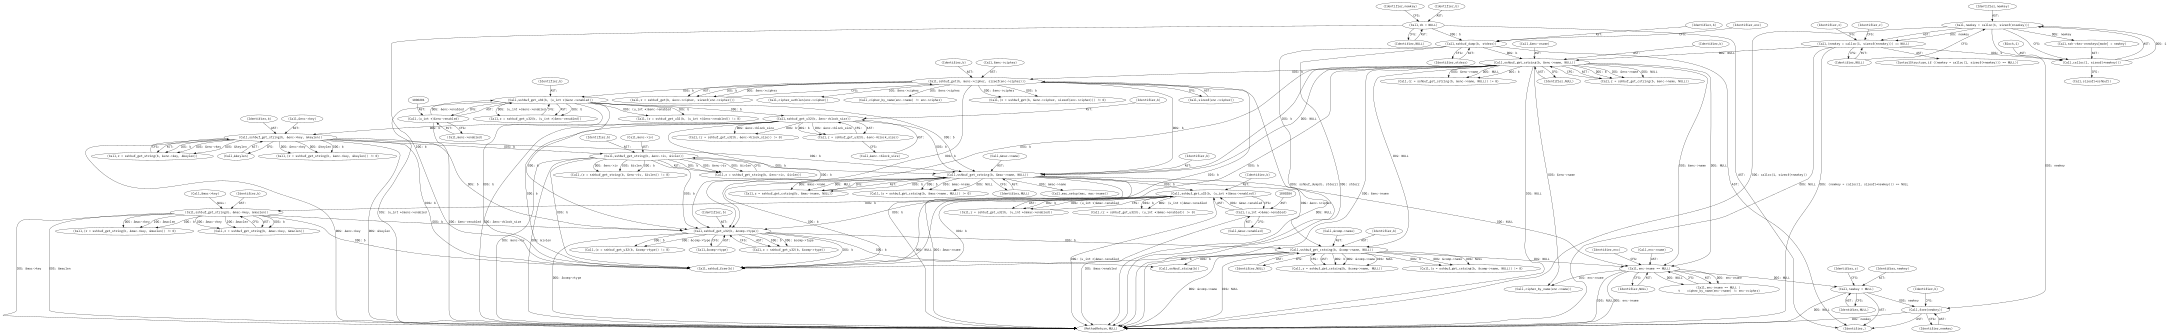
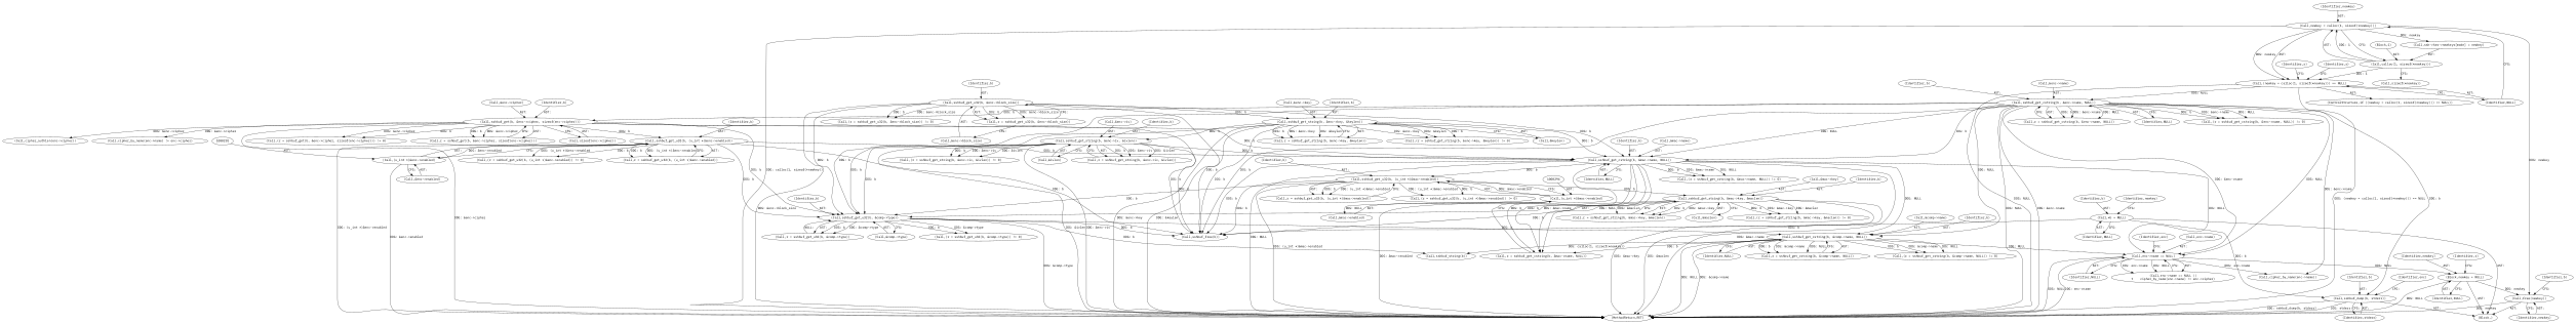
  digraph {
    fontname="IBM Plex Mono"
    node [fontname="IBM Plex Mono"]
    edge [fontname="IBM Plex Mono"]
    n1 [label="(Call,free(newkey))"]
-   n2 [label="(Identifier,)"]
-   n3 [label="(MethodReturn,NULL)"]
+   n2 [label="(Block,)"]
+   n3 [label="(MethodReturn,RET)"]
    n4 [label="(Identifier,newkey)"]
    n5 [label="(Call,newkey = calloc(1, sizeof(*newkey)))"]
    n6 [label="(Call,calloc(1, sizeof(*newkey)))"]
    n7 [label="(Call,(newkey = calloc(1, sizeof(*newkey))) == NULL)"]
    n8 [label="(Call,ssh->kex->newkeys[mode] = newkey)"]
-   n9 [label="(Call,sizeof(*sshbuf))"]
+   n9 [label="(Call,sizeof(*newkey))"]
    n10 [label="(Call,sshbuf_get_cstring(b, &enc->name, NULL))"]
    n11 [label="(ControlStructure,if ((newkey = calloc(1, sizeof(*newkey))) == NULL))"]
    n12 [label="(Identifier,NULL)"]
-   n13 [label="(Call,newkey = NULL)"]
+   n13 [label="(Block,newkey = NULL)"]
    n14 [label="(Identifier,NULL)"]
    n15 [label="(Call,enc->name == NULL)"]
    n16 [label="(Identifier,NULL)"]
    n17 [label="(Call,enc->name == NULL ||\n\t    cipher_by_name(enc->name) != enc->cipher)"]
    n18 [label="(Call,cipher_by_name(enc->name))"]
    n19 [label="(Call,sshbuf_get_cstring(b, &mac->name, NULL))"]
    n20 [label="(Call,sshbuf_get(b, &enc->cipher, sizeof(enc->cipher)))"]
    n21 [label="(Call,sshbuf_get_cstring(b, &comp->name, NULL))"]
    n22 [label="(Call,sshbuf_get_u32(b, &comp->type))"]
    n23 [label="(Call,sshbuf_free(b))"]
    n24 [label="(Call,r = sshbuf_get_cstring(b, &enc->name, NULL))"]
    n25 [label="(Identifier,NULL)"]
    n26 [label="(Call,(r = sshbuf_get_cstring(b, &enc->name, NULL)) != 0)"]
    n27 [label="(Call,sshbuf_get_u32(b, (u_int *)&mac->enabled))"]
    n28 [label="(Call,r = sshbuf_get_cstring(b, &mac->name, NULL))"]
    n29 [label="(Call,(r = sshbuf_get_cstring(b, &mac->name, NULL)) != 0)"]
    n30 [label="(Identifier,NULL)"]
-   n31 [label="(Call,mac_setup(mac, mac->name))"]
    n32 [label="(Call,sshbuf_get_u32(b, (u_int *)&enc->enabled))"]
    n33 [label="(Call,sizeof(enc->cipher))"]
    n34 [label="(Call,(r = sshbuf_get(b, &enc->cipher, sizeof(enc->cipher))) != 0)"]
    n35 [label="(Call,cipher_authlen(enc->cipher))"]
    n36 [label="(Call,cipher_by_name(enc->name) != enc->cipher)"]
    n37 [label="(Call,r = sshbuf_get(b, &enc->cipher, sizeof(enc->cipher)))"]
    n38 [label="(Call,sshbuf_string(b))"]
    n39 [label="(Identifier,NULL)"]
    n40 [label="(Call,r = sshbuf_get_cstring(b, &comp->name, NULL))"]
    n41 [label="(Call,(r = sshbuf_get_cstring(b, &comp->name, NULL)) != 0)"]
    n42 [label="(Call,&comp->type)"]
    n43 [label="(Call,r = sshbuf_get_u32(b, &comp->type))"]
    n44 [label="(Call,(r = sshbuf_get_u32(b, &comp->type)) != 0)"]
    n45 [label="(Call,sshbuf_dump(b, stderr))"]
    n46 [label="(Identifier,stderr)"]
    n47 [label="(Call,*b = NULL)"]
    n48 [label="(Identifier,NULL)"]
    n49 [label="(Call,sshbuf_get_string(b, &mac->key, &maclen))"]
    n50 [label="(Call,(u_int *)&mac->enabled)"]
    n51 [label="(Call,r = sshbuf_get_u32(b, (u_int *)&mac->enabled))"]
    n52 [label="(Call,(r = sshbuf_get_u32(b, (u_int *)&mac->enabled)) != 0)"]
    n53 [label="(Call,sshbuf_get_string(b, &enc->key, &keylen))"]
    n54 [label="(Call,sshbuf_get_string(b, &enc->iv, &ivlen))"]
    n55 [label="(Call,r = sshbuf_get_string(b, &enc->key, &keylen))"]
    n56 [label="(Call,(r = sshbuf_get_string(b, &enc->key, &keylen)) != 0)"]
    n57 [label="(Call,&keylen)"]
    n58 [label="(Call,r = sshbuf_get_string(b, &enc->iv, &ivlen))"]
    n59 [label="(Call,(r = sshbuf_get_string(b, &enc->iv, &ivlen)) != 0)"]
+   n60 [label="(Call,&ivlen)"]
    n61 [label="(Call,sshbuf_get_u32(b, &enc->block_size))"]
    n62 [label="(Call,r = sshbuf_get_u32(b, &enc->block_size))"]
    n63 [label="(Call,(r = sshbuf_get_u32(b, &enc->block_size)) != 0)"]
    n64 [label="(Call,&enc->block_size)"]
    n65 [label="(Call,(u_int *)&enc->enabled)"]
    n66 [label="(Call,(r = sshbuf_get_u32(b, (u_int *)&enc->enabled)) != 0)"]
    n67 [label="(Call,r = sshbuf_get_u32(b, (u_int *)&enc->enabled))"]
    n68 [label="(Call,&enc->enabled)"]
    n69 [label="(Call,(r = sshbuf_get_string(b, &mac->key, &maclen)) != 0)"]
+   n70 [label="(Call,&maclen)"]
    n71 [label="(Call,r = sshbuf_get_string(b, &mac->key, &maclen))"]
    n72 [label="(Call,&mac->enabled)"]
    n73 [label="(Identifier,b)"]
    n74 [label="(Identifier,b)"]
    n75 [label="(Identifier,newkey)"]
    n76 [label="(Identifier,b)"]
    n77 [label="(Call,&mac->key)"]
    n78 [label="(Call,&comp->name)"]
    n79 [label="(Block,1)"]
    n80 [label="(Identifier,b)"]
    n81 [label="(Call,&enc->iv)"]
    n82 [label="(Call,&enc->name)"]
    n83 [label="(Call,enc->name)"]
    n84 [label="(Call,&enc->key)"]
    n85 [label="(Identifier,b)"]
    n86 [label="(Identifier,enc)"]
    n87 [label="(Identifier,newkey)"]
    n88 [label="(Identifier,r)"]
    n89 [label="(Identifier,b)"]
    n90 [label="(Identifier,b)"]
    n91 [label="(Identifier,r)"]
    n92 [label="(Identifier,b)"]
    n93 [label="(Identifier,b)"]
    n94 [label="(Identifier,b)"]
    n95 [label="(Identifier,b)"]
    n96 [label="(Call,&enc->cipher)"]
    n97 [label="(Identifier,b)"]
    n98 [label="(Identifier,r)"]
    n99 [label="(Identifier,b)"]
    n100 [label="(Call,&mac->name)"]
    n101 [label="(Identifier,newkey)"]
    n102 [label="(Identifier,b)"]
    n103 [label="(Identifier,enc)"]
    1000201
-   1000284
+   1000284 [label=1000294]
    n1 -> n2 [label="AST: "]
    n1 -> n3 [label="DDG: newkey"]
    n1 -> n4 [label="CFG: "]
    n4 -> n1 [label="AST: "]
    n5 -> n1 [label="DDG: newkey"]
    n5 -> n3 [label="DDG: calloc(1, sizeof(*newkey))"]
    n5 -> n6 [label="CFG: "]
    n5 -> n7 [label="AST: "]
    n5 -> n7 [label="DDG: newkey"]
    n5 -> n8 [label="DDG: newkey"]
    n6 -> n5 [label="AST: "]
    n6 -> n5 [label="DDG: 1"]
-   n7 -> n6 [label="DDG: 1"]
+   n6 -> n7 [label="DDG: 1"]
    n6 -> n9 [label="CFG: "]
    n7 -> n3 [label="DDG: NULL"]
    n7 -> n3 [label="DDG: (newkey = calloc(1, sizeof(*newkey))) == NULL"]
    n7 -> n10 [label="DDG: NULL"]
    n7 -> n11 [label="AST: "]
    n7 -> n12 [label="CFG: "]
    n8 -> n6 [label="AST: "]
    n10 -> n3 [label="DDG: &enc->name"]
    n10 -> n3 [label="DDG: NULL"]
    n10 -> n15 [label="DDG: &enc->name"]
    n10 -> n15 [label="DDG: NULL"]
    n10 -> n18 [label="DDG: &enc->name"]
    n10 -> n19 [label="DDG: b"]
    n10 -> n19 [label="DDG: NULL"]
    n10 -> n20 [label="DDG: b"]
    n10 -> n21 [label="DDG: NULL"]
    n10 -> n22 [label="DDG: b"]
    n10 -> n23 [label="DDG: b"]
    n10 -> n24 [label="AST: "]
    n10 -> n24 [label="DDG: b"]
    n10 -> n24 [label="DDG: &enc->name"]
    n10 -> n24 [label="DDG: NULL"]
    n10 -> n25 [label="CFG: "]
    n10 -> n26 [label="DDG: b"]
    n10 -> n26 [label="DDG: &enc->name"]
    n10 -> n26 [label="DDG: NULL"]
    n12 -> n5 [label="CFG: "]
    n12 -> n7 [label="AST: "]
    n13 -> n1 [label="DDG: newkey"]
    n13 -> n2 [label="AST: "]
    n13 -> n3 [label="DDG: NULL"]
    n13 -> n14 [label="CFG: "]
    n14 -> n13 [label="AST: "]
    n15 -> n3 [label="DDG: NULL"]
    n15 -> n3 [label="DDG: enc->name"]
    n15 -> n13 [label="DDG: NULL"]
    n15 -> n16 [label="CFG: "]
    n15 -> n17 [label="AST: "]
    n15 -> n17 [label="DDG: enc->name"]
    n15 -> n17 [label="DDG: NULL"]
    n15 -> n18 [label="DDG: enc->name"]
    n16 -> n15 [label="AST: "]
    n17 -> n15 [label="CFG: "]
    n19 -> n3 [label="DDG: &mac->name"]
    n19 -> n3 [label="DDG: NULL"]
    n19 -> n15 [label="DDG: NULL"]
    n19 -> n21 [label="DDG: NULL"]
    n19 -> n23 [label="DDG: b"]
    n19 -> n27 [label="DDG: b"]
    n19 -> n28 [label="AST: "]
    n19 -> n28 [label="DDG: b"]
    n19 -> n28 [label="DDG: &mac->name"]
    n19 -> n28 [label="DDG: NULL"]
    n19 -> n29 [label="DDG: b"]
    n19 -> n29 [label="DDG: &mac->name"]
    n19 -> n29 [label="DDG: NULL"]
    n19 -> n30 [label="CFG: "]
-   n19 -> n31 [label="DDG: &mac->name"]
    n20 -> n3 [label="DDG: &enc->cipher"]
    n20 -> n19 [label="DDG: b"]
    n20 -> n22 [label="DDG: b"]
    n20 -> n23 [label="DDG: b"]
    n20 -> n32 [label="DDG: b"]
    n20 -> n33 [label="CFG: "]
    n20 -> n34 [label="DDG: b"]
    n20 -> n34 [label="DDG: &enc->cipher"]
    n20 -> n35 [label="DDG: &enc->cipher"]
    n20 -> n36 [label="DDG: &enc->cipher"]
    n20 -> n37 [label="AST: "]
    n20 -> n37 [label="DDG: b"]
    n20 -> n37 [label="DDG: &enc->cipher"]
    n21 -> n3 [label="DDG: &comp->name"]
    n21 -> n3 [label="DDG: NULL"]
    n21 -> n15 [label="DDG: NULL"]
-   n21 -> n23 [label="DDG: b"]
-   n21 -> n38 [label="DDG: b"]
+   n21 -> n28 [label="DDG: b"]
+   n21 -> n38 [label="DDG: calloc(1, sizeof(*newkey))"]
    n21 -> n39 [label="CFG: "]
    n21 -> n40 [label="AST: "]
    n21 -> n40 [label="DDG: b"]
    n21 -> n40 [label="DDG: &comp->name"]
    n21 -> n40 [label="DDG: NULL"]
    n21 -> n41 [label="DDG: b"]
    n21 -> n41 [label="DDG: &comp->name"]
    n21 -> n41 [label="DDG: NULL"]
    n22 -> n3 [label="DDG: &comp->type"]
    n22 -> n21 [label="DDG: b"]
    n22 -> n23 [label="DDG: b"]
    n22 -> n38 [label="DDG: b"]
    n22 -> n42 [label="CFG: "]
    n22 -> n43 [label="AST: "]
    n22 -> n43 [label="DDG: b"]
    n22 -> n43 [label="DDG: &comp->type"]
    n22 -> n44 [label="DDG: b"]
    n22 -> n44 [label="DDG: &comp->type"]
    n24 -> n10 [label="CFG: "]
    n25 -> n10 [label="AST: "]
    n27 -> n3 [label="DDG: (u_int *)&mac->enabled"]
    n27 -> n22 [label="DDG: b"]
    n27 -> n23 [label="DDG: b"]
    n27 -> n49 [label="DDG: b"]
    n27 -> n50 [label="CFG: "]
    n27 -> n51 [label="AST: "]
    n27 -> n51 [label="DDG: b"]
    n27 -> n51 [label="DDG: (u_int *)&mac->enabled"]
    n27 -> n52 [label="DDG: b"]
    n27 -> n52 [label="DDG: (u_int *)&mac->enabled"]
    n28 -> n19 [label="CFG: "]
    n30 -> n19 [label="AST: "]
    n32 -> n3 [label="DDG: (u_int *)&enc->enabled"]
    n32 -> n19 [label="DDG: b"]
    n32 -> n22 [label="DDG: b"]
    n32 -> n23 [label="DDG: b"]
-   n32 -> n61 [label="DDG: b"]
    n32 -> n65 [label="CFG: "]
    n32 -> n66 [label="DDG: b"]
    n32 -> n66 [label="DDG: (u_int *)&enc->enabled"]
    n32 -> n67 [label="AST: "]
    n32 -> n67 [label="DDG: b"]
    n32 -> n67 [label="DDG: (u_int *)&enc->enabled"]
    n33 -> n20 [label="AST: "]
    n37 -> n20 [label="CFG: "]
    n39 -> n21 [label="AST: "]
    n40 -> n21 [label="CFG: "]
    n42 -> n22 [label="AST: "]
-   n43 -> n22 [label="CFG: "]
+   n43 -> n22 [label="NULL: "]
    n45 -> n2 [label="AST: "]
    n45 -> n3 [label="DDG: sshbuf_dump(b, stderr)"]
    n45 -> n3 [label="DDG: stderr"]
-   n45 -> n10 [label="DDG: b"]
+   n10 -> n45 [label="DDG: b"]
    n45 -> n46 [label="CFG: "]
    n46 -> n45 [label="AST: "]
    n47 -> n2 [label="AST: "]
    n47 -> n23 [label="DDG: b"]
    n47 -> n45 [label="DDG: b"]
    n47 -> n48 [label="CFG: "]
    n48 -> n47 [label="AST: "]
    n49 -> n3 [label="DDG: &maclen"]
    n49 -> n3 [label="DDG: &mac->key"]
    n49 -> n22 [label="DDG: b"]
    n49 -> n23 [label="DDG: b"]
    n49 -> n69 [label="DDG: b"]
    n49 -> n69 [label="DDG: &mac->key"]
    n49 -> n69 [label="DDG: &maclen"]
+   n49 -> n70 [label="CFG: "]
    n49 -> n71 [label="AST: "]
    n49 -> n71 [label="DDG: b"]
    n49 -> n71 [label="DDG: &mac->key"]
    n49 -> n71 [label="DDG: &maclen"]
    n50 -> n3 [label="DDG: &mac->enabled"]
    n50 -> n27 [label="AST: "]
    n50 -> n27 [label="DDG: &mac->enabled"]
-   n50 -> n72 [label="CFG: "]
+   n50 -> n72 [label="DDG: NULL"]
    n51 -> n27 [label="CFG: "]
    n53 -> n3 [label="DDG: &keylen"]
    n53 -> n3 [label="DDG: &enc->key"]
    n53 -> n19 [label="DDG: b"]
    n53 -> n22 [label="DDG: b"]
    n53 -> n23 [label="DDG: b"]
    n53 -> n54 [label="DDG: b"]
    n53 -> n55 [label="AST: "]
    n53 -> n55 [label="DDG: b"]
    n53 -> n55 [label="DDG: &enc->key"]
    n53 -> n55 [label="DDG: &keylen"]
    n53 -> n56 [label="DDG: b"]
    n53 -> n56 [label="DDG: &enc->key"]
    n53 -> n56 [label="DDG: &keylen"]
    n53 -> n57 [label="CFG: "]
    n54 -> n3 [label="DDG: &enc->iv"]
    n54 -> n3 [label="DDG: &ivlen"]
    n54 -> n19 [label="DDG: b"]
    n54 -> n22 [label="DDG: b"]
    n54 -> n23 [label="DDG: b"]
    n54 -> n58 [label="AST: "]
    n54 -> n58 [label="DDG: b"]
    n54 -> n58 [label="DDG: &enc->iv"]
    n54 -> n58 [label="DDG: &ivlen"]
    n54 -> n59 [label="DDG: b"]
    n54 -> n59 [label="DDG: &enc->iv"]
    n54 -> n59 [label="DDG: &ivlen"]
+   n54 -> n60 [label="CFG: "]
    n55 -> n53 [label="CFG: "]
    n57 -> n53 [label="AST: "]
    n58 -> n54 [label="CFG: "]
+   n60 -> n54 [label="AST: "]
    n61 -> n3 [label="DDG: &enc->block_size"]
    n61 -> n19 [label="DDG: b"]
    n61 -> n22 [label="DDG: b"]
    n61 -> n23 [label="DDG: b"]
    n61 -> n53 [label="DDG: b"]
    n61 -> n62 [label="AST: "]
    n61 -> n62 [label="DDG: b"]
    n61 -> n62 [label="DDG: &enc->block_size"]
    n61 -> n63 [label="DDG: b"]
    n61 -> n63 [label="DDG: &enc->block_size"]
    n62 -> n61 [label="CFG: "]
    n62 -> n64 [label="CFG: "]
    n64 -> n61 [label="AST: "]
    n65 -> n3 [label="DDG: &enc->enabled"]
    n65 -> n32 [label="AST: "]
    n65 -> n32 [label="DDG: &enc->enabled"]
    n65 -> n68 [label="CFG: "]
    n67 -> n32 [label="CFG: "]
    n68 -> n65 [label="AST: "]
+   n70 -> n49 [label="AST: "]
    n71 -> n49 [label="CFG: "]
    n72 -> n50 [label="AST: "]
    n73 -> n32 [label="AST: "]
    n74 -> n54 [label="AST: "]
    n75 -> n47 [label="CFG: "]
    n76 -> n1 [label="CFG: "]
-   n77 -> n49 [label="NULL: "]
+   n77 -> n49 [label="AST: "]
    n78 -> n21 [label="AST: "]
    n79 -> n6 [label="AST: "]
    n80 -> n61 [label="AST: "]
    n81 -> n54 [label="AST: "]
    n82 -> n10 [label="AST: "]
    n83 -> n15 [label="AST: "]
    n84 -> n53 [label="AST: "]
    n85 -> n10 [label="AST: "]
    n86 -> n15 [label="CFG: "]
    n87 -> n13 [label="AST: "]
    n88 -> n7 [label="CFG: "]
    n89 -> n20 [label="AST: "]
    n90 -> n22 [label="AST: "]
    n91 -> n13 [label="CFG: "]
    n92 -> n19 [label="AST: "]
    n93 -> n49 [label="AST: "]
    n94 -> n21 [label="AST: "]
    n95 -> n47 [label="AST: "]
    n96 -> n20 [label="AST: "]
    n97 -> n45 [label="AST: "]
    n98 -> n7 [label="CFG: "]
    n99 -> n53 [label="AST: "]
    n100 -> n19 [label="AST: "]
    n101 -> n5 [label="AST: "]
    n102 -> n27 [label="AST: "]
    n103 -> n45 [label="CFG: "]
    1000201 -> n65 [label="AST: "]
    1000284 -> n50 [label="AST: "]
  }
